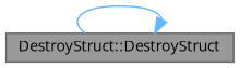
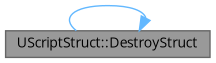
  digraph {
    rankdir=LR
    fontname="Open Sans"
-   n1 [color=gray40 fillcolor=grey60 fontcolor=black fontname="Open Sans" fontsize=10 height=0.2 label="DestroyStruct::DestroyStruct" shape=box style=filled width=0.4]
+   n1 [color=gray40 fillcolor=grey60 fontcolor=black fontname="Open Sans" fontsize=10 height=0.2 label="UScriptStruct::DestroyStruct" shape=box style=filled width=0.4]
    n1 -> n1 [color=steelblue1 fontname="Open Sans" fontsize=10 labelfontname=Helvetica labelfontsize=10 style=solid]
  }
